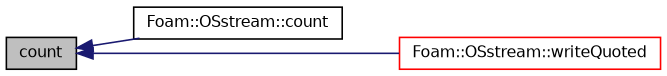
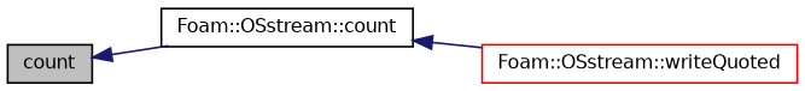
  digraph {
    fontname="DejaVu Sans"
    rankdir=LR
    node [color=black fontname="DejaVu Sans" fontsize=10 shape=record]
    edge [color=midnightblue dir=back fontname="DejaVu Sans" fontsize=10 labelfontname=FreeSans labelfontsize=10 style=solid]
    n1 [fillcolor=grey75 fontcolor=black height=0.2 label=count style=filled width=0.4]
    n2 [height=0.2 label="Foam::OSstream::count" width=0.4]
    n3 [color=red height=0.2 label="Foam::OSstream::writeQuoted" width=0.4]
    n1 -> n2
-   n1 -> n3
+   n2 -> n3
  }
